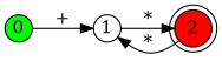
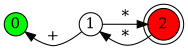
  digraph {
    rankdir=LR
    node [fixedsize=true shape=circle style=filled]
    0 [fillcolor=green width=0.3]
    1 [width=0.3 style=""]
    2 [fillcolor=red shape=doublecircle width=0.3]
-   0 -> 1 [label="+"]
+   1 -> 0 [label="+"]
    1 -> 2 [label="*"]
    2 -> 1 [label="*"]
  }
